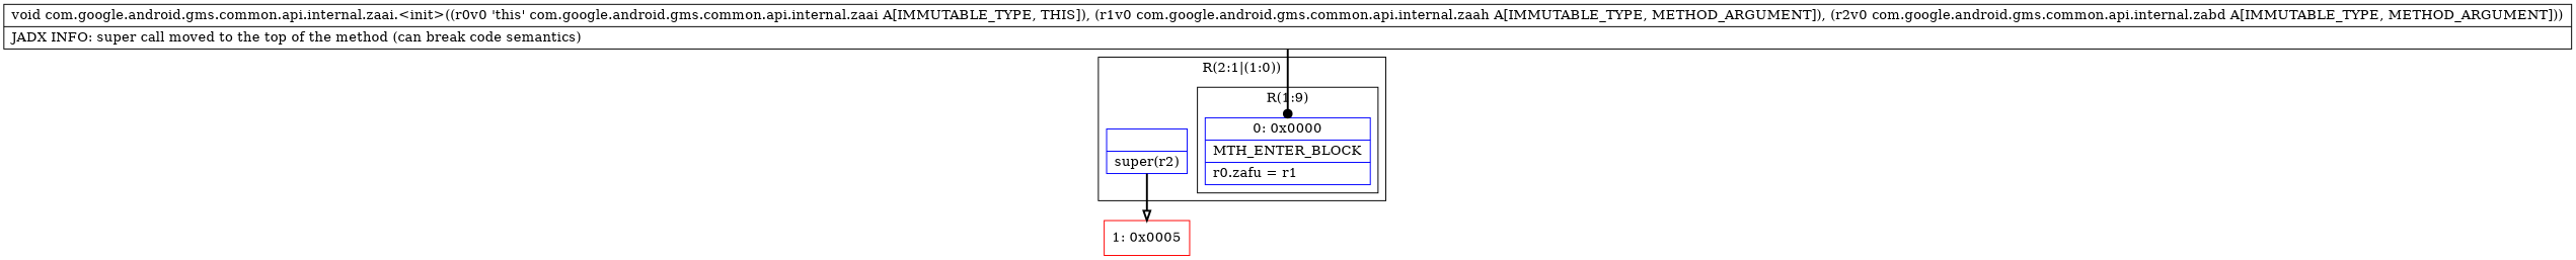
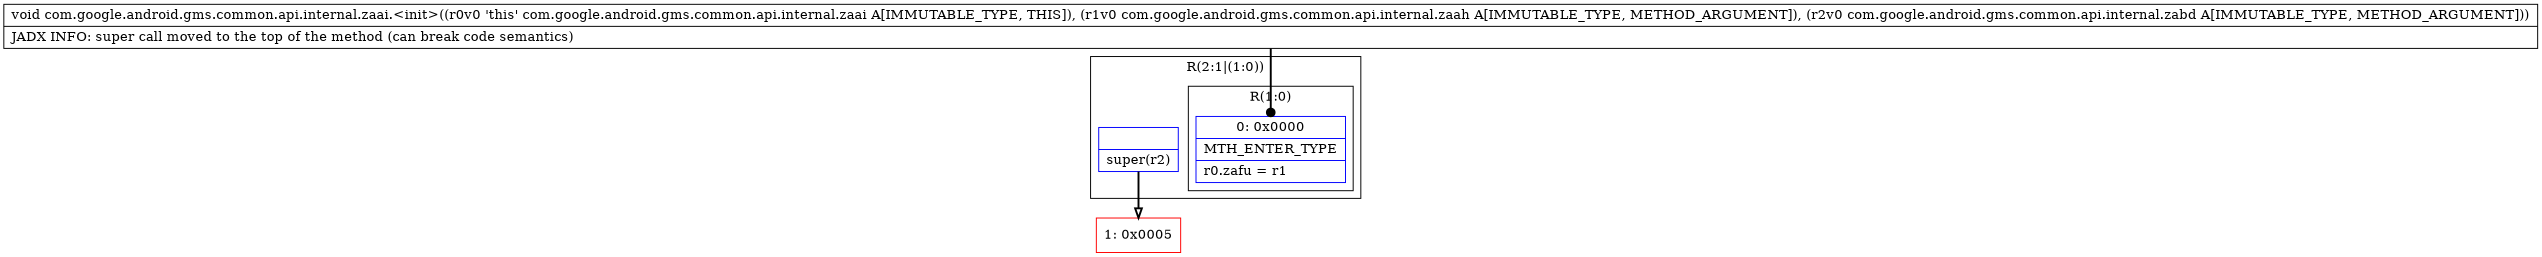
  digraph {
    node [color=blue shape=record]
    edge [style=bold]
-   n1 [label="{0\:\ 0x0000|MTH_ENTER_BLOCK\l|r0.zafu = r1\l}"]
+   n1 [label="{0\:\ 0x0000|MTH_ENTER_TYPE\l|r0.zafu = r1\l}"]
    n2 [label="{|super(r2)\l}"]
    n3 [color=red label="{1\:\ 0x0005}"]
    n4 [label="{void com.google.android.gms.common.api.internal.zaai.\<init\>((r0v0 'this' com.google.android.gms.common.api.internal.zaai A[IMMUTABLE_TYPE, THIS]), (r1v0 com.google.android.gms.common.api.internal.zaah A[IMMUTABLE_TYPE, METHOD_ARGUMENT]), (r2v0 com.google.android.gms.common.api.internal.zabd A[IMMUTABLE_TYPE, METHOD_ARGUMENT]))  | JADX INFO: super call moved to the top of the method (can break code semantics)\l}" color=""]
    subgraph cluster_1 {
      label="R(2:1|(1:0))"
      n2
      subgraph cluster_2 {
-       label="R(1:9)"
+       label="R(1:0)"
        n1
      }
    }
    n2 -> n3 [arrowhead=onormal]
    n4 -> n1 [arrowhead=dot]
  }
